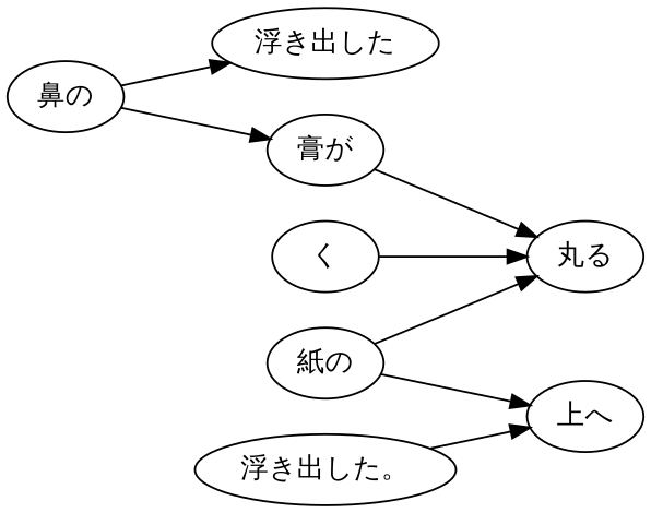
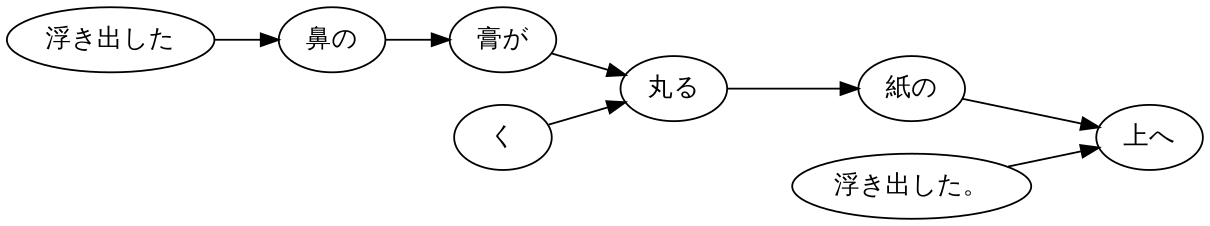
  digraph {
    rankdir=LR
    n1 [label="浮き出した"]
    n2 [label="鼻の"]
    n3 [label="膏が"]
    n4 [label="丸る"]
    n5 [label="紙の"]
    n6 [label="上へ"]
    n7 [label="く"]
    n8 [label="浮き出した。"]
-   n2 -> n1
+   n1 -> n2
    n2 -> n3
    n3 -> n4
-   n5 -> n4
+   n4 -> n5
    n5 -> n6
    n7 -> n4
    n8 -> n6
  }
